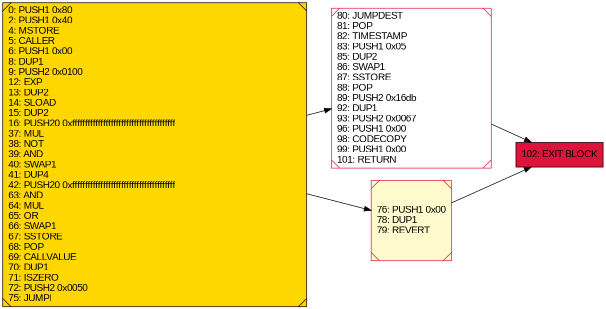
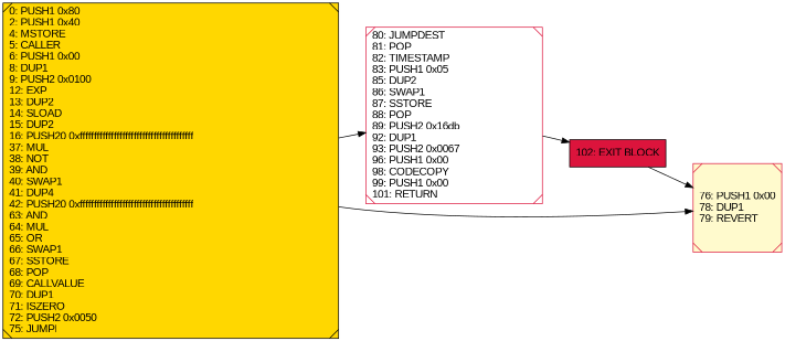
  digraph {
    rankdir=LR
    node [color=black fontcolor=black fontname=arial shape=Msquare style=filled]
    n1 [fillcolor=gold label="0: PUSH1 0x80\l2: PUSH1 0x40\l4: MSTORE\l5: CALLER\l6: PUSH1 0x00\l8: DUP1\l9: PUSH2 0x0100\l12: EXP\l13: DUP2\l14: SLOAD\l15: DUP2\l16: PUSH20 0xffffffffffffffffffffffffffffffffffffffff\l37: MUL\l38: NOT\l39: AND\l40: SWAP1\l41: DUP4\l42: PUSH20 0xffffffffffffffffffffffffffffffffffffffff\l63: AND\l64: MUL\l65: OR\l66: SWAP1\l67: SSTORE\l68: POP\l69: CALLVALUE\l70: DUP1\l71: ISZERO\l72: PUSH2 0x0050\l75: JUMPI\l"]
    n2 [color=crimson fillcolor=white label="80: JUMPDEST\l81: POP\l82: TIMESTAMP\l83: PUSH1 0x05\l85: DUP2\l86: SWAP1\l87: SSTORE\l88: POP\l89: PUSH2 0x16db\l92: DUP1\l93: PUSH2 0x0067\l96: PUSH1 0x00\l98: CODECOPY\l99: PUSH1 0x00\l101: RETURN\l"]
    n3 [color=crimson fillcolor=lemonchiffon label="76: PUSH1 0x00\l78: DUP1\l79: REVERT\l"]
    n4 [fillcolor=crimson label="102: EXIT BLOCK\l" shape=box]
    n1 -> n2
    n1 -> n3
    n2 -> n4
-   n3 -> n4
+   n4 -> n3
  }
